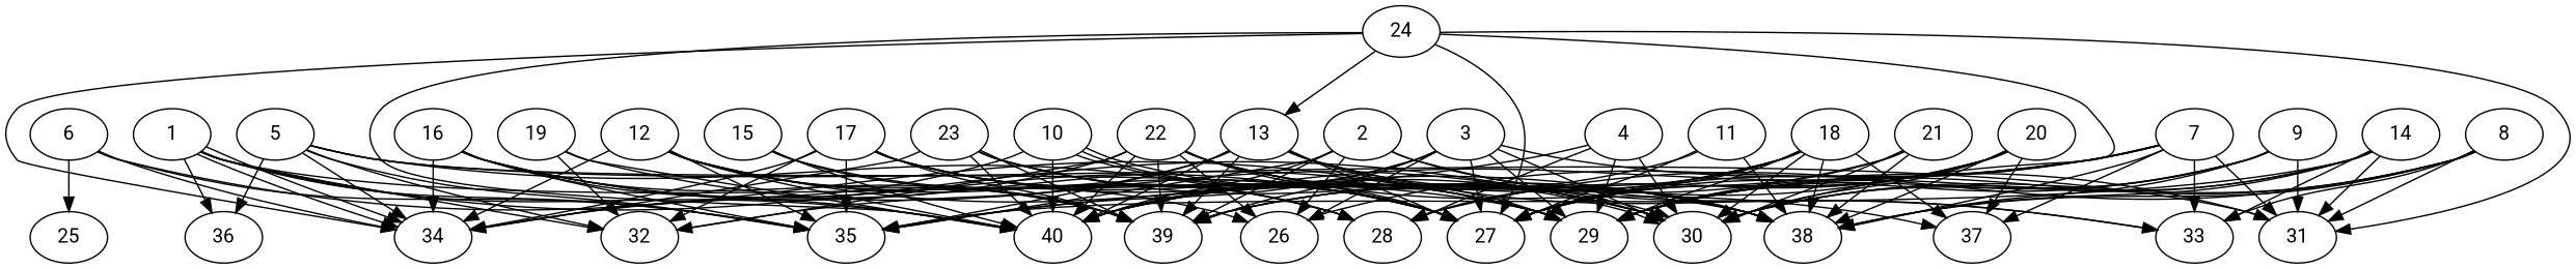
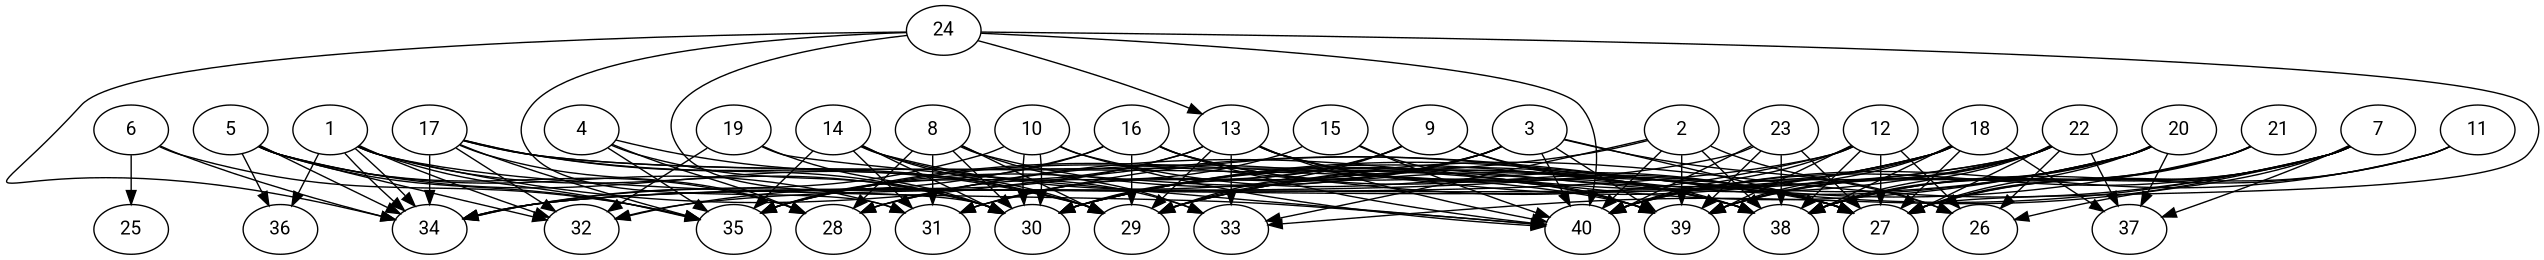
  digraph {
    fontname=Roboto
    node [alpha=0.06 fontname=Roboto]
    edge [fontname=Roboto]
    1 [alpha=0.07 expect_size=3129454490777055744]
    30 [alpha=0.20 expect_size=639905071638042752]
    32 [alpha=0.17 expect_size=13820630191860032208896]
    34 [alpha=0.08 expect_size=4143644467587222016]
    35 [expect_size=5427723544412714696704]
    36 [alpha=0.19 expect_size=21117905062243104]
    38 [expect_size=1814481455143584512]
    40 [alpha=0.12 expect_size=720829635919836348416]
    2 [alpha=0.14 expect_size=170348200320217888]
    26 [expect_size=2001369953166421248]
    33 [alpha=0.14 expect_size=1396263757528795447296]
    39 [alpha=0.17 expect_size=243446237410802592]
    3 [alpha=0.10 expect_size=108117480965798464]
    27 [alpha=0.19 expect_size=9473991128402356224]
    29 [alpha=0.17 expect_size=7282897725275327488]
    31 [alpha=0.08 expect_size=3538944000000000000000]
    4 [alpha=0.07 expect_size=13696032476290418212864]
    28 [alpha=0.15 expect_size=7923360278248599584768]
    5 [alpha=0.13 expect_size=9618909247198484]
    6 [expect_size=43463972732232794112]
    25 [alpha=0.10 expect_size=16250669876450951168000]
    7 [alpha=0.08 expect_size=28146221096119592]
    37 [alpha=0.14 expect_size=951674717587137280]
    8 [alpha=0.05 expect_size=11441541461573632000000]
    9 [alpha=0.17 expect_size=5591738871398677504]
    10 [alpha=0.09 expect_size=137838475235743136]
    11 [expect_size=2204387731013751537664]
    12 [alpha=0.11 expect_size=2911735866364238336]
    13 [expect_size=951571267312938909696]
    14 [alpha=0.11 expect_size=909503446354491392]
    15 [alpha=0.03 expect_size=32631482036533312]
    16 [alpha=0.20 expect_size=11758669610447354]
    17 [alpha=0.15 expect_size=15044433538612448985088]
    18 [alpha=0.20 expect_size=4524422098583552000000]
    19 [alpha=0.07 expect_size=65033748651335584]
    20 [alpha=0.07 expect_size=99372415178179084288]
    21 [alpha=0.04 expect_size=1975301312432642]
    22 [alpha=0.09 expect_size=241223267978292128]
    23 [alpha=0.04 expect_size=8682523975084359680]
    24 [alpha=0.16 expect_size=236200600108921824]
    1 -> 30
    1 -> 32
    1 -> 34
    1 -> 34
    1 -> 35
    1 -> 36
    1 -> 38
    1 -> 40
    2 -> 35
    2 -> 38
    2 -> 40
    2 -> 26
    2 -> 33
    2 -> 39
    3 -> 30
    3 -> 35
    3 -> 40
    3 -> 26
    3 -> 39
    3 -> 27
    3 -> 29
    3 -> 31
    4 -> 30
    4 -> 35
    4 -> 29
    4 -> 28
    5 -> 32
    5 -> 34
    5 -> 35
    5 -> 36
    5 -> 29
    5 -> 31
    5 -> 28
    6 -> 34
    6 -> 35
-   6 -> 29
    6 -> 25
    7 -> 38
    7 -> 40
    7 -> 26
    7 -> 33
    7 -> 27
    7 -> 29
    7 -> 31
    7 -> 37
    8 -> 30
    8 -> 38
    8 -> 33
    8 -> 29
    8 -> 31
    8 -> 28
    9 -> 30
    9 -> 38
    9 -> 27
    9 -> 29
    9 -> 31
    10 -> 30
    10 -> 30
    10 -> 34
    10 -> 40
    10 -> 27
    11 -> 38
    11 -> 40
    11 -> 27
    12 -> 34
    12 -> 35
    12 -> 38
    12 -> 40
    12 -> 26
    12 -> 39
    12 -> 27
    13 -> 32
    13 -> 35
    13 -> 38
    13 -> 40
    13 -> 33
    13 -> 39
    13 -> 27
    13 -> 29
    14 -> 30
    14 -> 35
    14 -> 38
    14 -> 33
    14 -> 29
    14 -> 31
    15 -> 40
    15 -> 39
    15 -> 28
    16 -> 34
    16 -> 35
    16 -> 40
    16 -> 39
    16 -> 27
    16 -> 29
    17 -> 30
    17 -> 32
    17 -> 34
    17 -> 35
    17 -> 39
    17 -> 27
    17 -> 29
    17 -> 28
    18 -> 30
    18 -> 38
    18 -> 40
    18 -> 39
    18 -> 27
    18 -> 29
    18 -> 28
    18 -> 37
    19 -> 30
    19 -> 32
    19 -> 40
    20 -> 30
    20 -> 38
    20 -> 39
    20 -> 27
    20 -> 29
    20 -> 28
    20 -> 37
    21 -> 30
    21 -> 38
    21 -> 39
    21 -> 27
    22 -> 30
    22 -> 32
    22 -> 34
    22 -> 38
    22 -> 40
    22 -> 26
    22 -> 39
    22 -> 27
    22 -> 37
    23 -> 34
    23 -> 38
    23 -> 40
    23 -> 39
    23 -> 27
-   23 -> 29
    24 -> 30
    24 -> 34
    24 -> 40
    24 -> 27
    24 -> 31
    24 -> 13
  }
